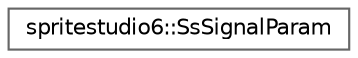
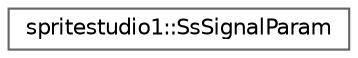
  digraph {
    rankdir=LR
-   n1 [color=grey40 fillcolor=white fontname=Helvetica fontsize=10 height=0.2 label="spritestudio6::SsSignalParam" shape=box style=filled width=0.4]
+   n1 [color=grey40 fillcolor=white fontname=Helvetica fontsize=10 height=0.2 label="spritestudio1::SsSignalParam" shape=box style=filled width=0.4]
  }
